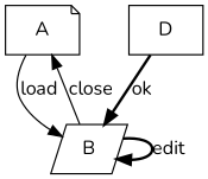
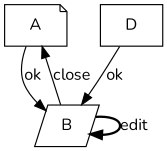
  digraph {
    fontname=Nunito
    node [fontname=Nunito]
    edge [fontname=Nunito style=solid]
    A [shape=note]
    B [shape=parallelogram]
    D [shape=box]
-   A -> B [label=load]
+   A -> B [label=ok]
    B -> A [label=close]
    B -> B [label=edit style=bold]
-   D -> B [label=ok style=bold]
+   D -> B [label=ok]
  }
